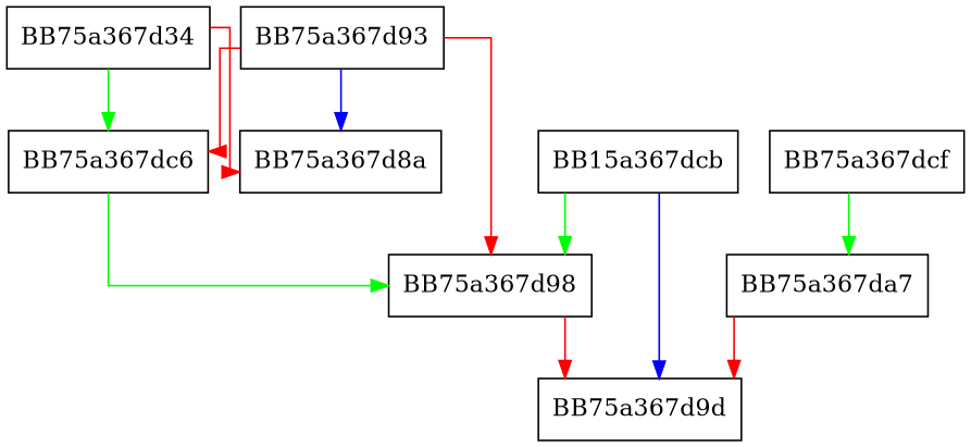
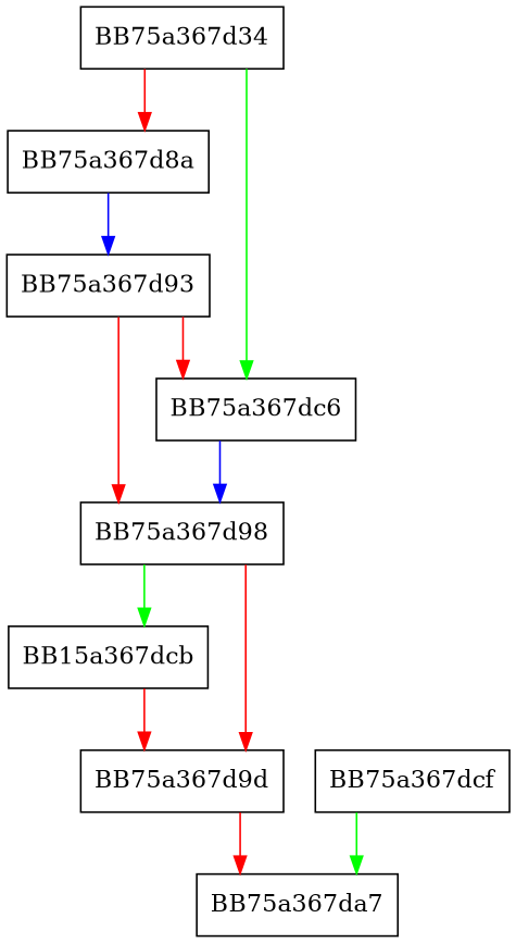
  digraph {
    splines=ortho
    node [shape=box]
    edge [color=red]
    BB75a367d34
    BB75a367d8a
    BB75a367dc6
    BB75a367d93
    BB75a367d98
    n6 [label=BB15a367dcb]
    BB75a367d9d
    BB75a367da7
    BB75a367dcf
    BB75a367d34 -> BB75a367d8a
    BB75a367d34 -> BB75a367dc6 [color=green]
-   BB75a367d93 -> BB75a367d8a [color=blue]
-   BB75a367dc6 -> BB75a367d98 [color=green]
+   BB75a367d8a -> BB75a367d93 [color=blue]
+   BB75a367dc6 -> BB75a367d98 [color=blue]
    BB75a367d93 -> BB75a367dc6
    BB75a367d93 -> BB75a367d98
-   n6 -> BB75a367d98 [color=green]
+   BB75a367d98 -> n6 [color=green]
    BB75a367d98 -> BB75a367d9d
-   n6 -> BB75a367d9d [color=blue]
-   BB75a367da7 -> BB75a367d9d
+   n6 -> BB75a367d9d
+   BB75a367d9d -> BB75a367da7
    BB75a367dcf -> BB75a367da7 [color=green]
  }
